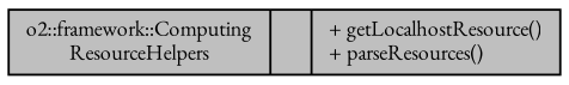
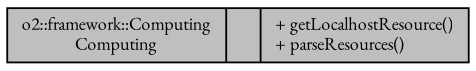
  digraph {
    rankdir=LR
    fontname="EB Garamond"
-   n1 [color=black fillcolor=grey75 fontcolor=black fontname="EB Garamond" fontsize=10 height=0.2 label="{o2::framework::Computing\lResourceHelpers\n||+ getLocalhostResource()\l+ parseResources()\l}" shape=record style=filled width=0.4]
+   n1 [color=black fillcolor=grey75 fontcolor=black fontname="EB Garamond" fontsize=10 height=0.2 label="{o2::framework::Computing\lComputing\n||+ getLocalhostResource()\l+ parseResources()\l}" shape=record style=filled width=0.4]
  }
